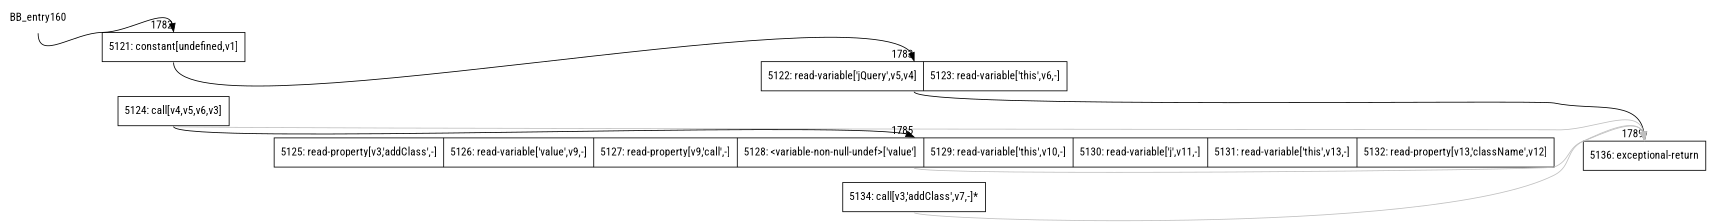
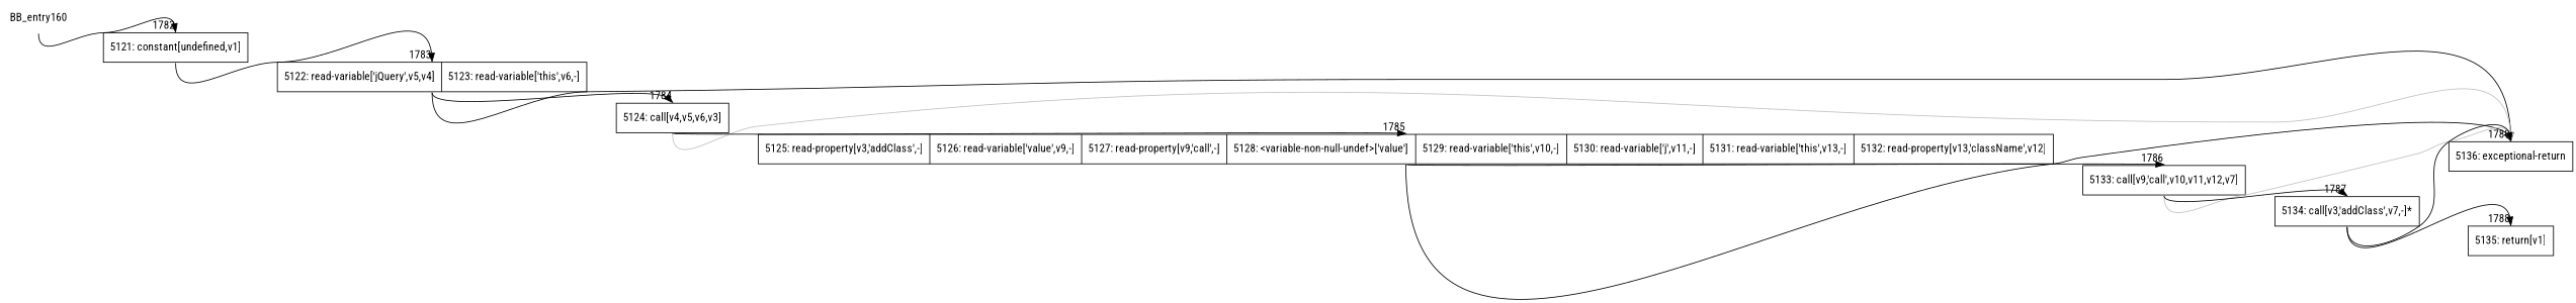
  digraph {
    fontname="Roboto Condensed"
    rankdir=LR
    node [fontname="Roboto Condensed" shape=record]
    edge [fontname="Roboto Condensed" headport=n tailport=s]
    n1 [label=BB_entry160 shape=none]
    n2 [label="{5121: constant[undefined,v1]}"]
    n3 [label="{5122: read-variable['jQuery',v5,v4]|5123: read-variable['this',v6,-]}"]
    n4 [label="{5124: call[v4,v5,v6,v3]}"]
    n5 [label="{5136: exceptional-return}"]
    n6 [label="{5125: read-property[v3,'addClass',-]|5126: read-variable['value',v9,-]|5127: read-property[v9,'call',-]|5128: \<variable-non-null-undef\>['value']|5129: read-variable['this',v10,-]|5130: read-variable['j',v11,-]|5131: read-variable['this',v13,-]|5132: read-property[v13,'className',v12]}"]
+   n7 [label="{5133: call[v9,'call',v10,v11,v12,v7]}"]
    n8 [label="{5134: call[v3,'addClass',v7,-]*}"]
+   n9 [label="{5135: return[v1]}"]
    n1 -> n2 [headlabel="    1782"]
    n2 -> n3 [headlabel="      1783"]
+   n3 -> n4 [headlabel="      1784"]
    n3 -> n5 [color=black headlabel="      1789"]
    n4 -> n5 [color=gray]
    n4 -> n6 [headlabel="      1785"]
-   n6 -> n5 [color=gray]
-   n8 -> n5 [color=gray]
+   n6 -> n5 [color=black]
+   n6 -> n7 [headlabel="      1786"]
+   n7 -> n5 [color=gray]
+   n7 -> n8 [headlabel="      1787"]
+   n8 -> n5 [color=black]
+   n8 -> n9 [headlabel="      1788"]
  }
